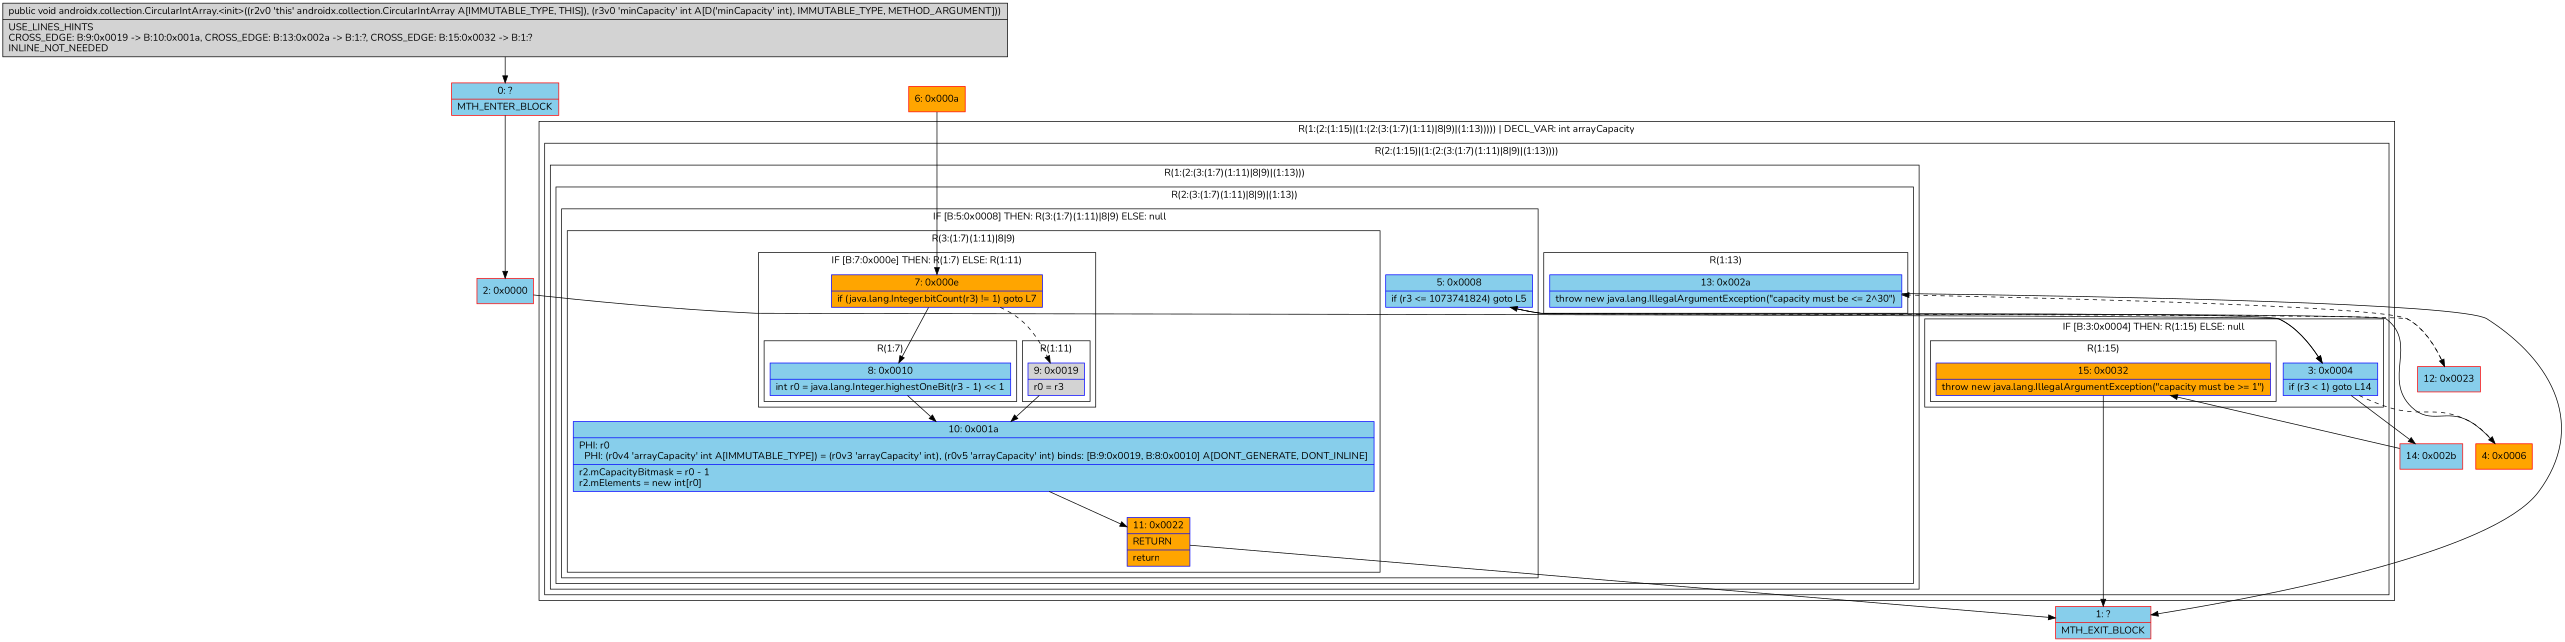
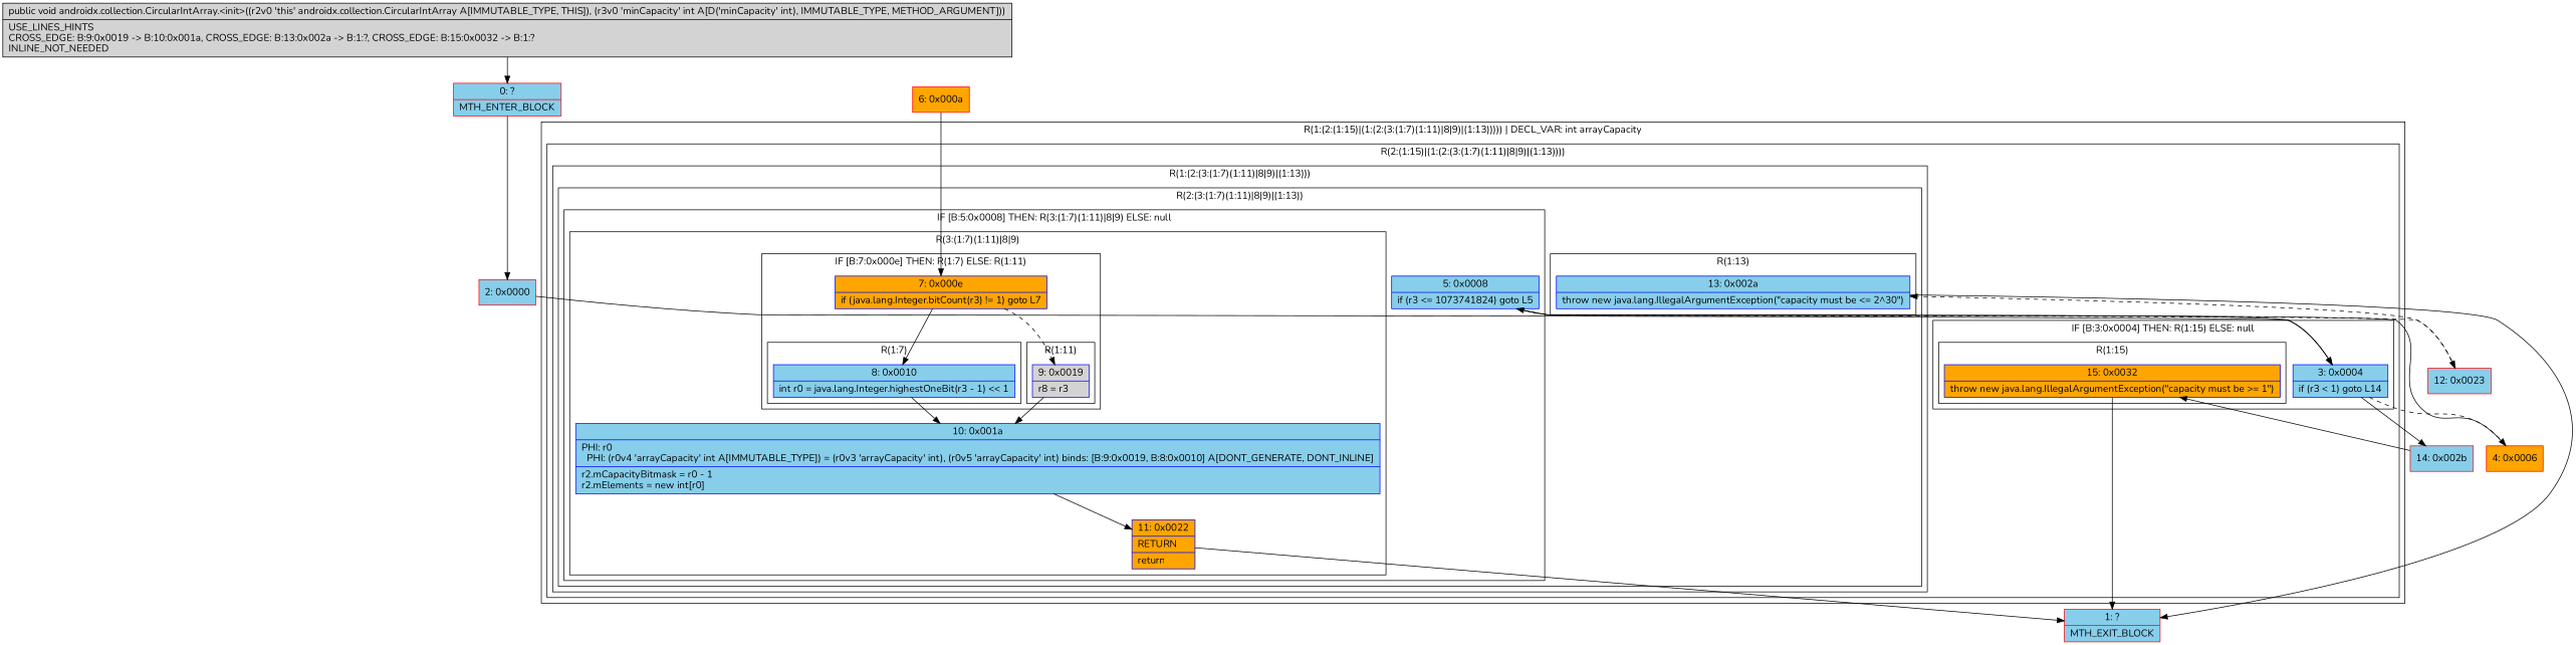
  digraph {
    fontname=Nunito
    node [color=blue fillcolor=skyblue fontname=Nunito shape=record style=filled]
    edge [fontname=Nunito]
    n1 [fillcolor=orange label="{15\:\ 0x0032|throw new java.lang.IllegalArgumentException(\"capacity must be \>= 1\")\l}"]
    n2 [label="{3\:\ 0x0004|if (r3 \< 1) goto L14\l}"]
    n3 [label="{8\:\ 0x0010|int r0 = java.lang.Integer.highestOneBit(r3 \- 1) \<\< 1\l}"]
-   n4 [fillcolor=lightgrey label="{9\:\ 0x0019|r0 = r3\l}"]
+   n4 [fillcolor=lightgrey label="{9\:\ 0x0019|r8 = r3\l}"]
    n5 [fillcolor=orange label="{7\:\ 0x000e|if (java.lang.Integer.bitCount(r3) != 1) goto L7\l}"]
    n6 [label="{10\:\ 0x001a|PHI: r0 \l  PHI: (r0v4 'arrayCapacity' int A[IMMUTABLE_TYPE]) = (r0v3 'arrayCapacity' int), (r0v5 'arrayCapacity' int) binds: [B:9:0x0019, B:8:0x0010] A[DONT_GENERATE, DONT_INLINE]\l|r2.mCapacityBitmask = r0 \- 1\lr2.mElements = new int[r0]\l}"]
    n7 [fillcolor=orange label="{11\:\ 0x0022|RETURN\l|return\l}"]
    n8 [label="{5\:\ 0x0008|if (r3 \<= 1073741824) goto L5\l}"]
    n9 [label="{13\:\ 0x002a|throw new java.lang.IllegalArgumentException(\"capacity must be \<= 2^30\")\l}"]
    n10 [color=red label="{1\:\ ?|MTH_EXIT_BLOCK\l}"]
    n11 [color=red fillcolor=orange label="{4\:\ 0x0006}"]
    n12 [color=red label="{14\:\ 0x002b}"]
    n13 [color=red label="{12\:\ 0x0023}"]
    n14 [color=red fillcolor=orange label="{6\:\ 0x000a}"]
    n15 [color=red label="{0\:\ ?|MTH_ENTER_BLOCK\l}"]
    n16 [color=red label="{2\:\ 0x0000}"]
    n17 [fillcolor=lightgrey label="{public void androidx.collection.CircularIntArray.\<init\>((r2v0 'this' androidx.collection.CircularIntArray A[IMMUTABLE_TYPE, THIS]), (r3v0 'minCapacity' int A[D('minCapacity' int), IMMUTABLE_TYPE, METHOD_ARGUMENT]))  | USE_LINES_HINTS\lCROSS_EDGE: B:9:0x0019 \-\> B:10:0x001a, CROSS_EDGE: B:13:0x002a \-\> B:1:?, CROSS_EDGE: B:15:0x0032 \-\> B:1:?\lINLINE_NOT_NEEDED\l}" color=""]
    subgraph cluster_1 {
      label="R(1:(2:(1:15)|(1:(2:(3:(1:7)(1:11)|8|9)|(1:13))))) | DECL_VAR: int arrayCapacity\l"
      subgraph cluster_2 {
        label="R(2:(1:15)|(1:(2:(3:(1:7)(1:11)|8|9)|(1:13))))"
        subgraph cluster_3 {
          label="IF [B:3:0x0004] THEN: R(1:15) ELSE: null"
          n2
          subgraph cluster_4 {
            label="R(1:15)"
            n1
          }
        }
        subgraph cluster_5 {
          label="R(1:(2:(3:(1:7)(1:11)|8|9)|(1:13)))"
          subgraph cluster_6 {
            label="R(2:(3:(1:7)(1:11)|8|9)|(1:13))"
            subgraph cluster_7 {
              label="IF [B:5:0x0008] THEN: R(3:(1:7)(1:11)|8|9) ELSE: null"
              n8
              subgraph cluster_8 {
                label="R(3:(1:7)(1:11)|8|9)"
                n6
                n7
                subgraph cluster_9 {
                  label="IF [B:7:0x000e] THEN: R(1:7) ELSE: R(1:11)"
                  n5
                  subgraph cluster_10 {
                    label="R(1:7)"
                    n3
                  }
                  subgraph cluster_11 {
                    label="R(1:11)"
                    n4
                  }
                }
              }
            }
            subgraph cluster_12 {
              label="R(1:13)"
              n9
            }
          }
        }
      }
    }
    n1 -> n10
    n2 -> n11 [style=dashed]
    n2 -> n12
    n3 -> n6
    n4 -> n6
    n5 -> n3
    n5 -> n4 [style=dashed]
    n6 -> n7
    n7 -> n10
    n8 -> n2
    n8 -> n13 [style=dashed]
    n9 -> n10
    n11 -> n8
    n12 -> n1
    n13 -> n9 [style=dashed]
    n14 -> n5
    n15 -> n16
    n16 -> n2
    n17 -> n15
  }
